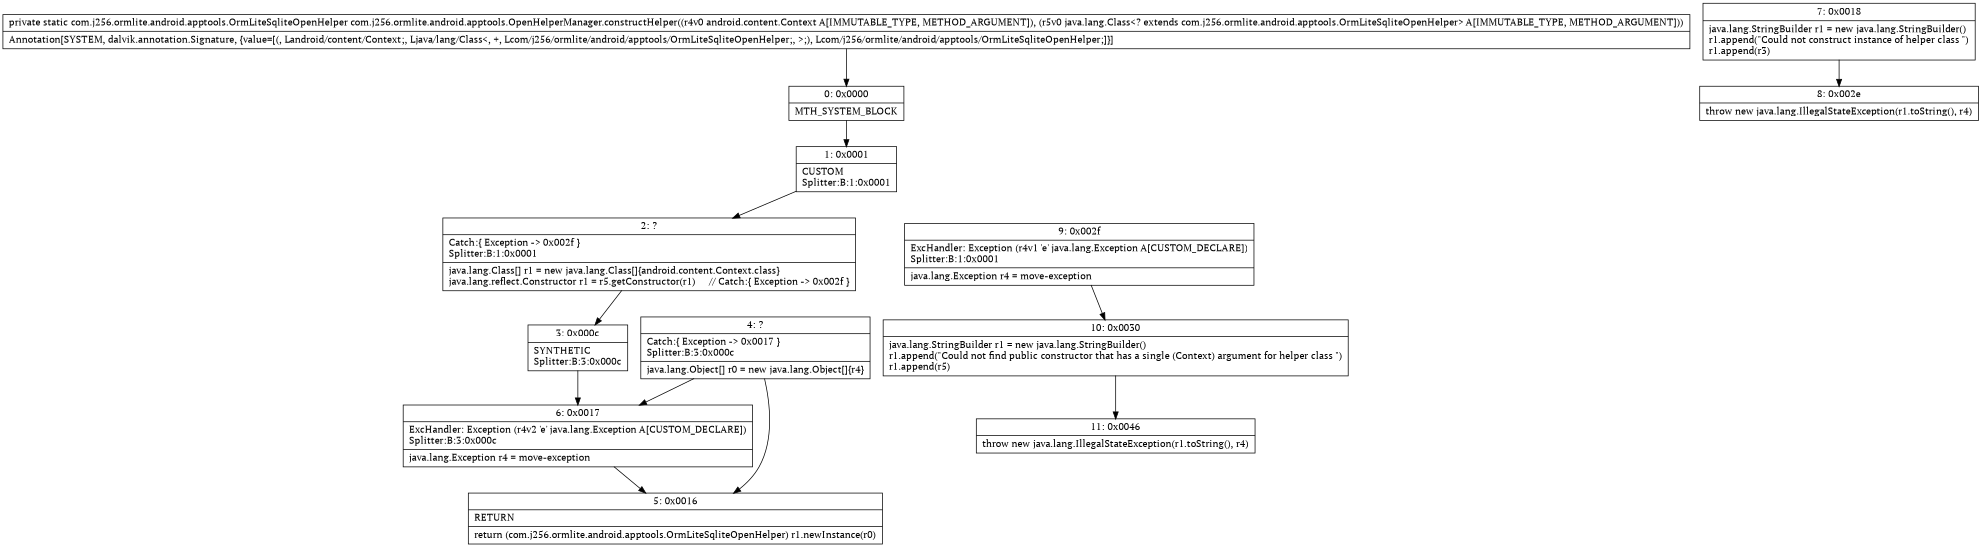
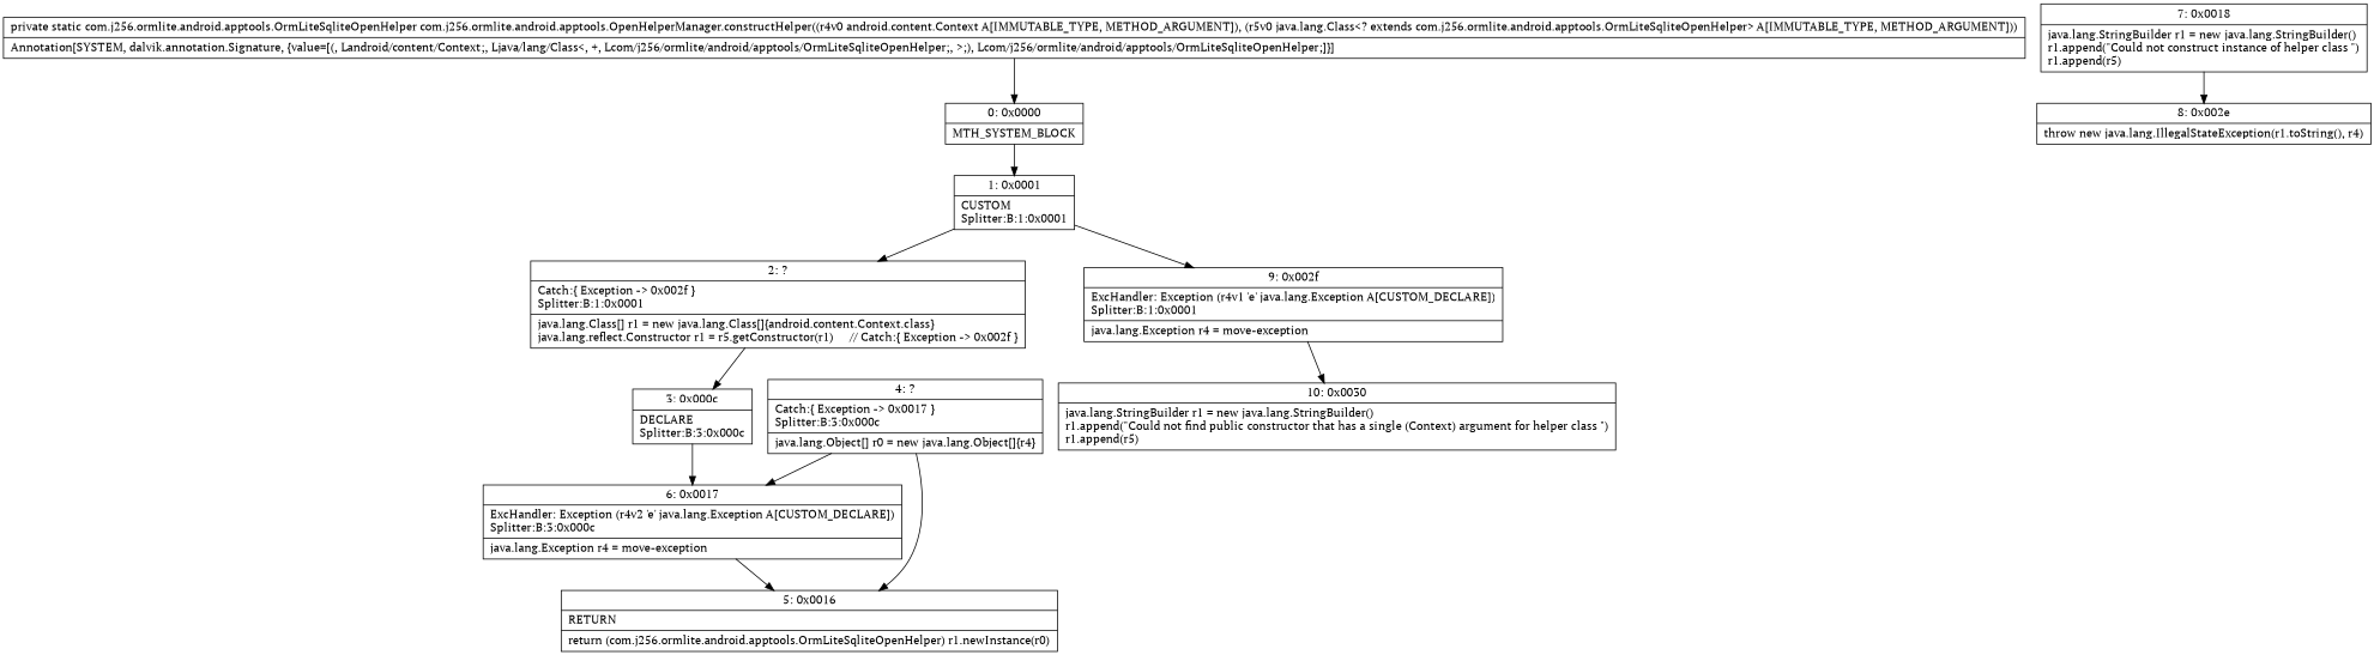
  digraph {
    fontname="PT Serif"
    node [fontname="PT Serif" shape=record]
    edge [fontname="PT Serif"]
    n1 [label="{0\:\ 0x0000|MTH_SYSTEM_BLOCK\l}"]
    n2 [label="{1\:\ 0x0001|CUSTOM\lSplitter:B:1:0x0001\l}"]
    n3 [label="{2\:\ ?|Catch:\{ Exception \-\> 0x002f \}\lSplitter:B:1:0x0001\l|java.lang.Class[] r1 = new java.lang.Class[]\{android.content.Context.class\}\ljava.lang.reflect.Constructor r1 = r5.getConstructor(r1)     \/\/ Catch:\{ Exception \-\> 0x002f \}\l}"]
    n4 [label="{9\:\ 0x002f|ExcHandler: Exception (r4v1 'e' java.lang.Exception A[CUSTOM_DECLARE])\lSplitter:B:1:0x0001\l|java.lang.Exception r4 = move\-exception\l}"]
-   n5 [label="{3\:\ 0x000c|SYNTHETIC\lSplitter:B:3:0x000c\l}"]
+   n5 [label="{3\:\ 0x000c|DECLARE\lSplitter:B:3:0x000c\l}"]
    n6 [label="{10\:\ 0x0030|java.lang.StringBuilder r1 = new java.lang.StringBuilder()\lr1.append(\"Could not find public constructor that has a single (Context) argument for helper class \")\lr1.append(r5)\l}"]
    n7 [label="{6\:\ 0x0017|ExcHandler: Exception (r4v2 'e' java.lang.Exception A[CUSTOM_DECLARE])\lSplitter:B:3:0x000c\l|java.lang.Exception r4 = move\-exception\l}"]
    n8 [label="{4\:\ ?|Catch:\{ Exception \-\> 0x0017 \}\lSplitter:B:3:0x000c\l|java.lang.Object[] r0 = new java.lang.Object[]\{r4\}\l}"]
    n9 [label="{5\:\ 0x0016|RETURN\l|return (com.j256.ormlite.android.apptools.OrmLiteSqliteOpenHelper) r1.newInstance(r0)\l}"]
-   n10 [label="{7\:\ 0x0018|java.lang.StringBuilder r1 = new java.lang.StringBuilder()\lr1.append(\"Could not construct instance of helper class \")\lr1.append(r3)\l}"]
+   n10 [label="{7\:\ 0x0018|java.lang.StringBuilder r1 = new java.lang.StringBuilder()\lr1.append(\"Could not construct instance of helper class \")\lr1.append(r5)\l}"]
    n11 [label="{8\:\ 0x002e|throw new java.lang.IllegalStateException(r1.toString(), r4)\l}"]
-   n12 [label="{11\:\ 0x0046|throw new java.lang.IllegalStateException(r1.toString(), r4)\l}"]
    n13 [label="{private static com.j256.ormlite.android.apptools.OrmLiteSqliteOpenHelper com.j256.ormlite.android.apptools.OpenHelperManager.constructHelper((r4v0 android.content.Context A[IMMUTABLE_TYPE, METHOD_ARGUMENT]), (r5v0 java.lang.Class\<? extends com.j256.ormlite.android.apptools.OrmLiteSqliteOpenHelper\> A[IMMUTABLE_TYPE, METHOD_ARGUMENT]))  | Annotation[SYSTEM, dalvik.annotation.Signature, \{value=[(, Landroid\/content\/Context;, Ljava\/lang\/Class\<, +, Lcom\/j256\/ormlite\/android\/apptools\/OrmLiteSqliteOpenHelper;, \>;), Lcom\/j256\/ormlite\/android\/apptools\/OrmLiteSqliteOpenHelper;]\}]\l}"]
    n1 -> n2
    n2 -> n3
+   n2 -> n4
    n3 -> n5
    n4 -> n6
    n5 -> n7
-   n6 -> n12
    n7 -> n9
    n8 -> n7
    n8 -> n9
    n10 -> n11
    n13 -> n1
  }
